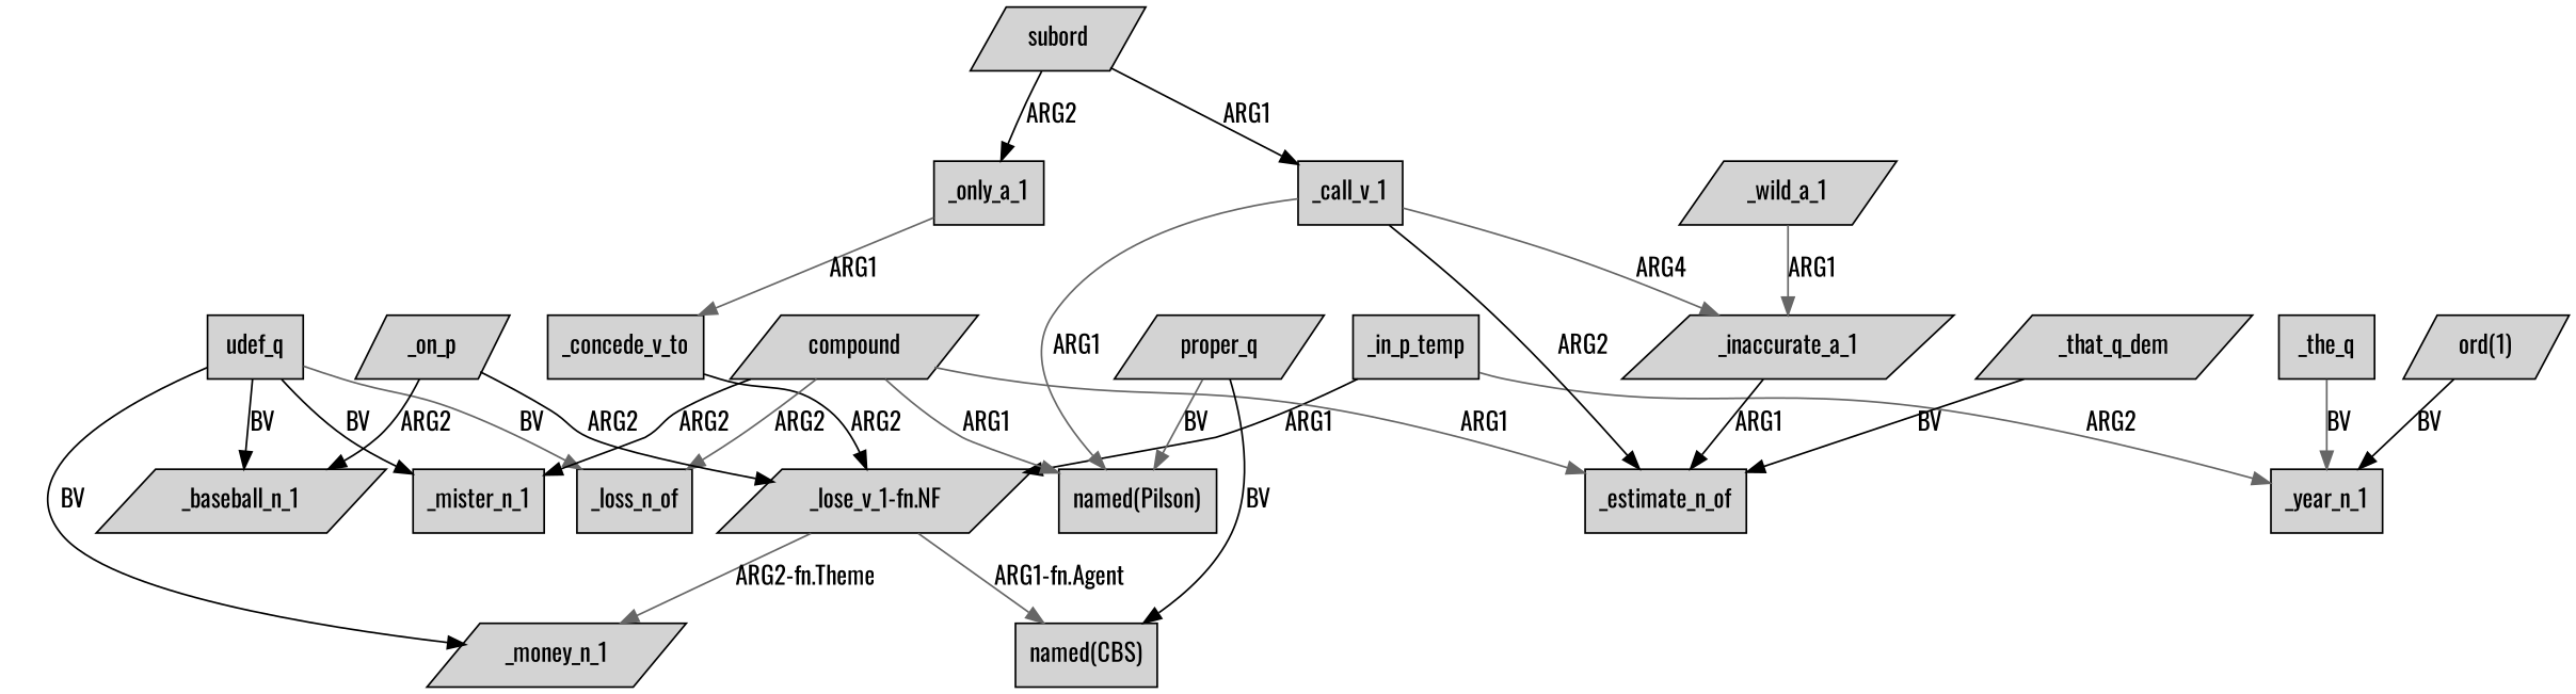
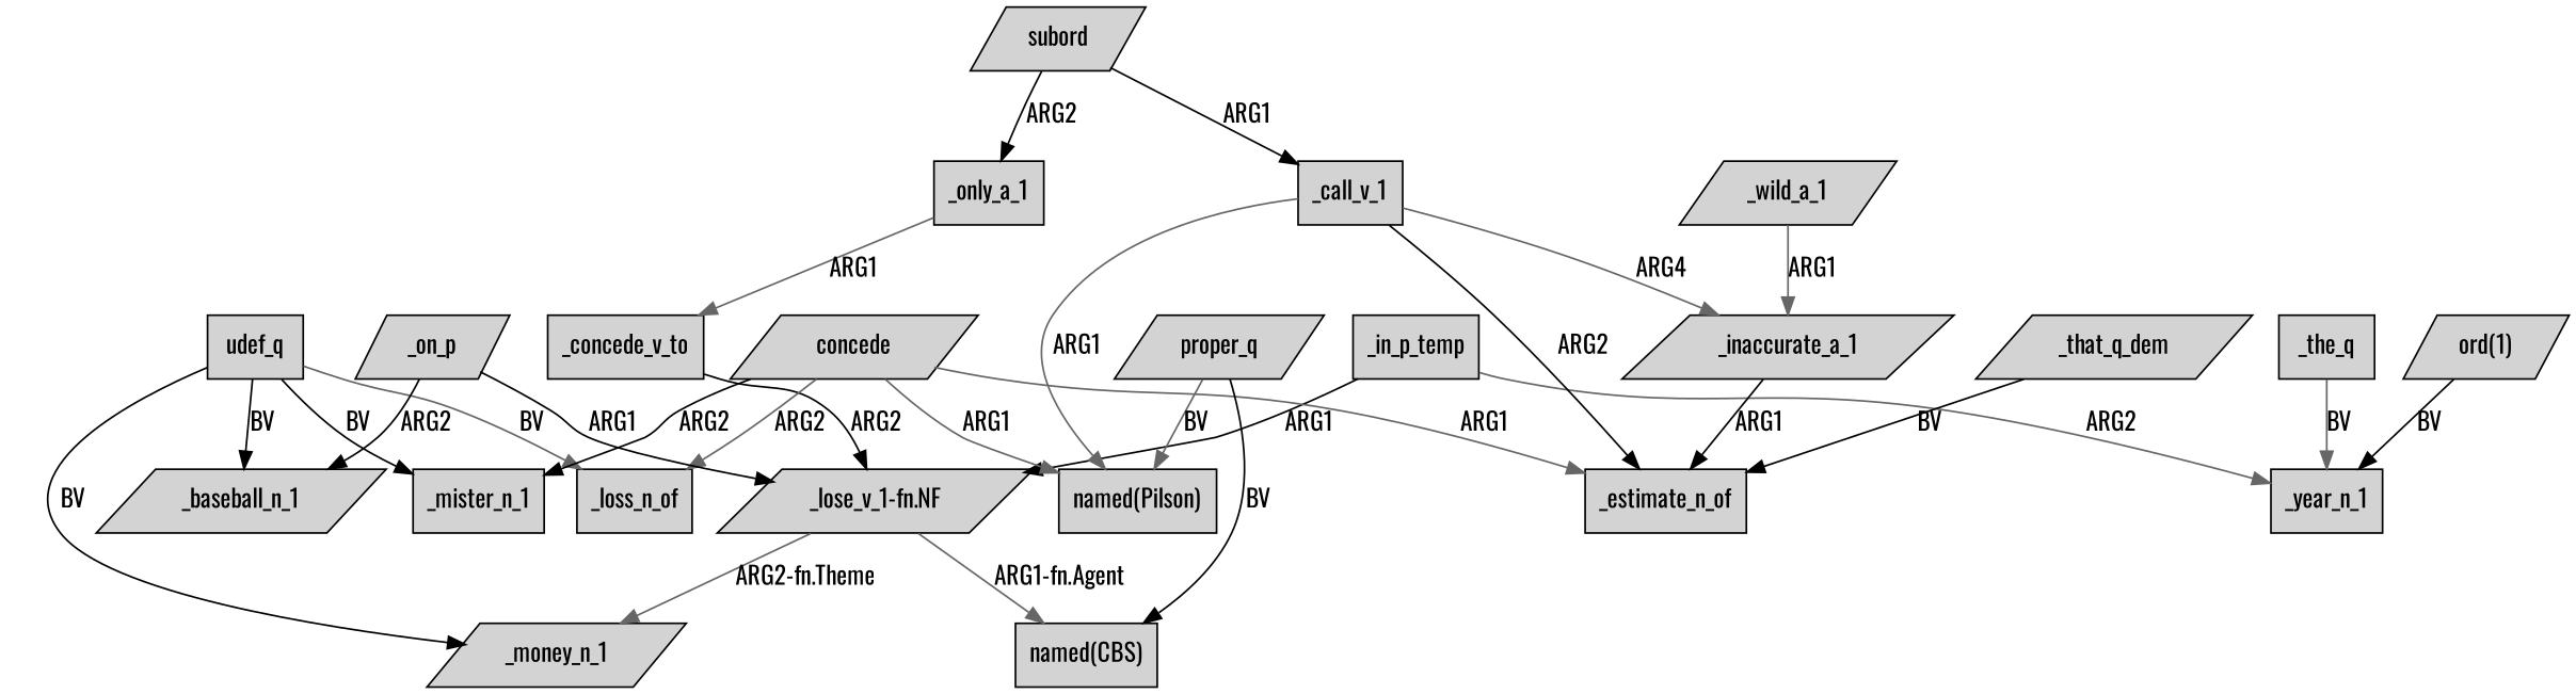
  digraph {
    fontname=Oswald
    node [fontname=Oswald shape=box style=filled]
    edge [color=black fontname=Oswald]
    "_lose_v_1-fn.NF" [shape=parallelogram]
    _concede_v_to
    _money_n_1 [shape=parallelogram]
    "named(CBS)"
    udef_q
    _mister_n_1
    _baseball_n_1 [shape=parallelogram]
    _loss_n_of
    _in_p_temp
    _year_n_1
-   compound [shape=parallelogram]
+   compound [shape=parallelogram label=concede]
    _estimate_n_of
    "named(Pilson)"
    proper_q [shape=parallelogram]
    _that_q_dem [shape=parallelogram]
    _inaccurate_a_1 [shape=parallelogram]
    _on_p [shape=parallelogram]
    _only_a_1
    subord [shape=parallelogram]
    _call_v_1
    _the_q
    "ord(1)" [shape=parallelogram]
    _wild_a_1 [shape=parallelogram]
    "_lose_v_1-fn.NF" -> _money_n_1 [color=gray40 label="ARG2-fn.Theme"]
    "_lose_v_1-fn.NF" -> "named(CBS)" [color=gray40 label="ARG1-fn.Agent"]
    _concede_v_to -> "_lose_v_1-fn.NF" [label=ARG2]
    udef_q -> _money_n_1 [label=BV]
    udef_q -> _mister_n_1 [label=BV]
    udef_q -> _baseball_n_1 [label=BV]
    udef_q -> _loss_n_of [color=gray40 label=BV]
    _in_p_temp -> "_lose_v_1-fn.NF" [label=ARG1]
    _in_p_temp -> _year_n_1 [color=gray40 label=ARG2]
    compound -> _mister_n_1 [label=ARG2]
    compound -> _loss_n_of [color=gray40 label=ARG2]
    compound -> _estimate_n_of [color=gray40 label=ARG1]
    compound -> "named(Pilson)" [color=gray40 label=ARG1]
    proper_q -> "named(CBS)" [label=BV]
    proper_q -> "named(Pilson)" [color=gray40 label=BV]
    _that_q_dem -> _estimate_n_of [label=BV]
    _inaccurate_a_1 -> _estimate_n_of [label=ARG1]
-   _on_p -> "_lose_v_1-fn.NF" [label=ARG2]
+   _on_p -> "_lose_v_1-fn.NF" [label=ARG1]
    _on_p -> _baseball_n_1 [label=ARG2]
    _only_a_1 -> _concede_v_to [color=gray40 label=ARG1]
    subord -> _only_a_1 [label=ARG2]
    subord -> _call_v_1 [label=ARG1]
    _call_v_1 -> _estimate_n_of [label=ARG2]
    _call_v_1 -> "named(Pilson)" [color=gray40 label=ARG1]
    _call_v_1 -> _inaccurate_a_1 [color=gray40 label=ARG4]
    _the_q -> _year_n_1 [color=gray40 label=BV]
    "ord(1)" -> _year_n_1 [label=BV]
    _wild_a_1 -> _inaccurate_a_1 [color=gray40 label=ARG1]
  }
